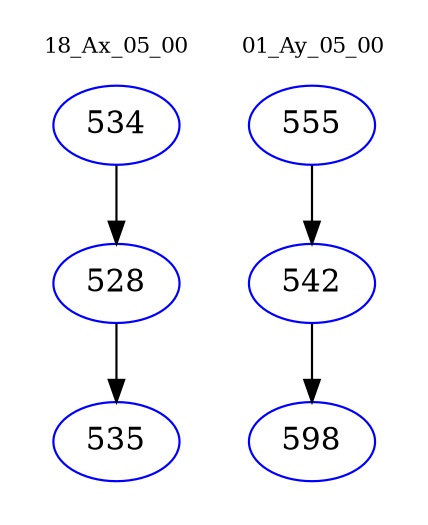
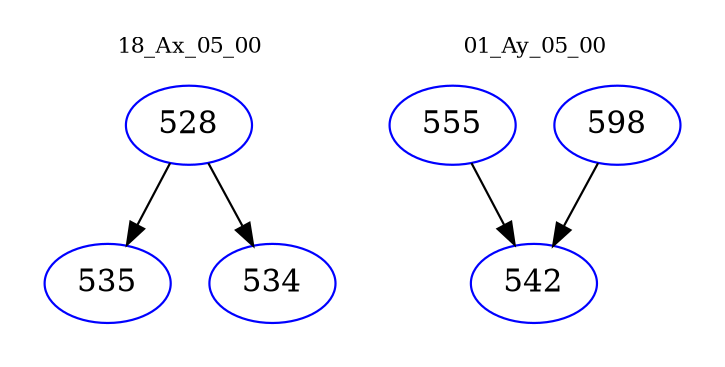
  digraph {
    node [color=blue]
    edge [color=black]
    n1 [label=528]
    n2 [label=535]
    n3 [label=534]
    n4 [label=542]
    n5 [label=598]
    n6 [label=555]
    subgraph cluster_1 {
      color=white
      fontsize=10
      label="18_Ax_05_00"
      n1
      n2
      n3
    }
    subgraph cluster_2 {
      color=white
      fontsize=10
      label="01_Ay_05_00"
      n4
      n5
      n6
    }
    n1 -> n2
-   n3 -> n1
-   n4 -> n5
+   n1 -> n3
+   n5 -> n4
    n6 -> n4
  }
